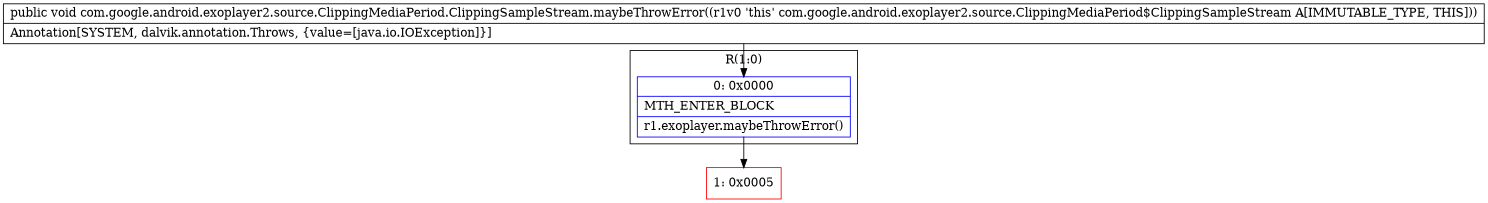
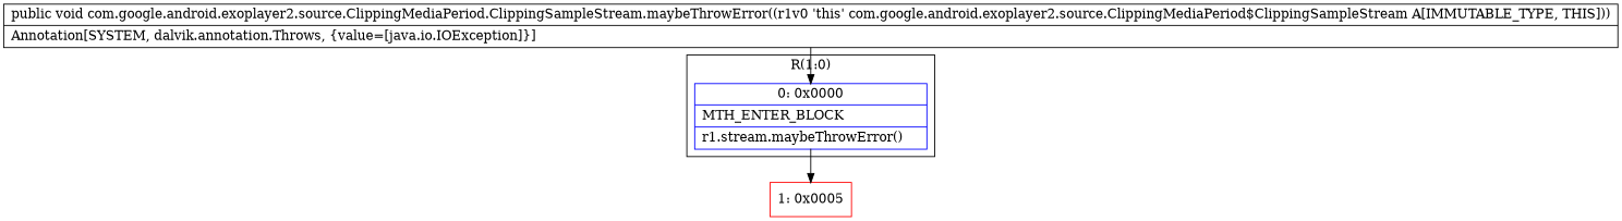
  digraph {
    node [shape=record]
    edge [style=solid]
-   n1 [color=blue label="{0\:\ 0x0000|MTH_ENTER_BLOCK\l|r1.exoplayer.maybeThrowError()\l}"]
+   n1 [color=blue label="{0\:\ 0x0000|MTH_ENTER_BLOCK\l|r1.stream.maybeThrowError()\l}"]
    n2 [color=red label="{1\:\ 0x0005}"]
    n3 [label="{public void com.google.android.exoplayer2.source.ClippingMediaPeriod.ClippingSampleStream.maybeThrowError((r1v0 'this' com.google.android.exoplayer2.source.ClippingMediaPeriod$ClippingSampleStream A[IMMUTABLE_TYPE, THIS]))  | Annotation[SYSTEM, dalvik.annotation.Throws, \{value=[java.io.IOException]\}]\l}"]
    subgraph cluster_1 {
      label="R(1:0)"
      n1
    }
    n1 -> n2
    n3 -> n1
  }
